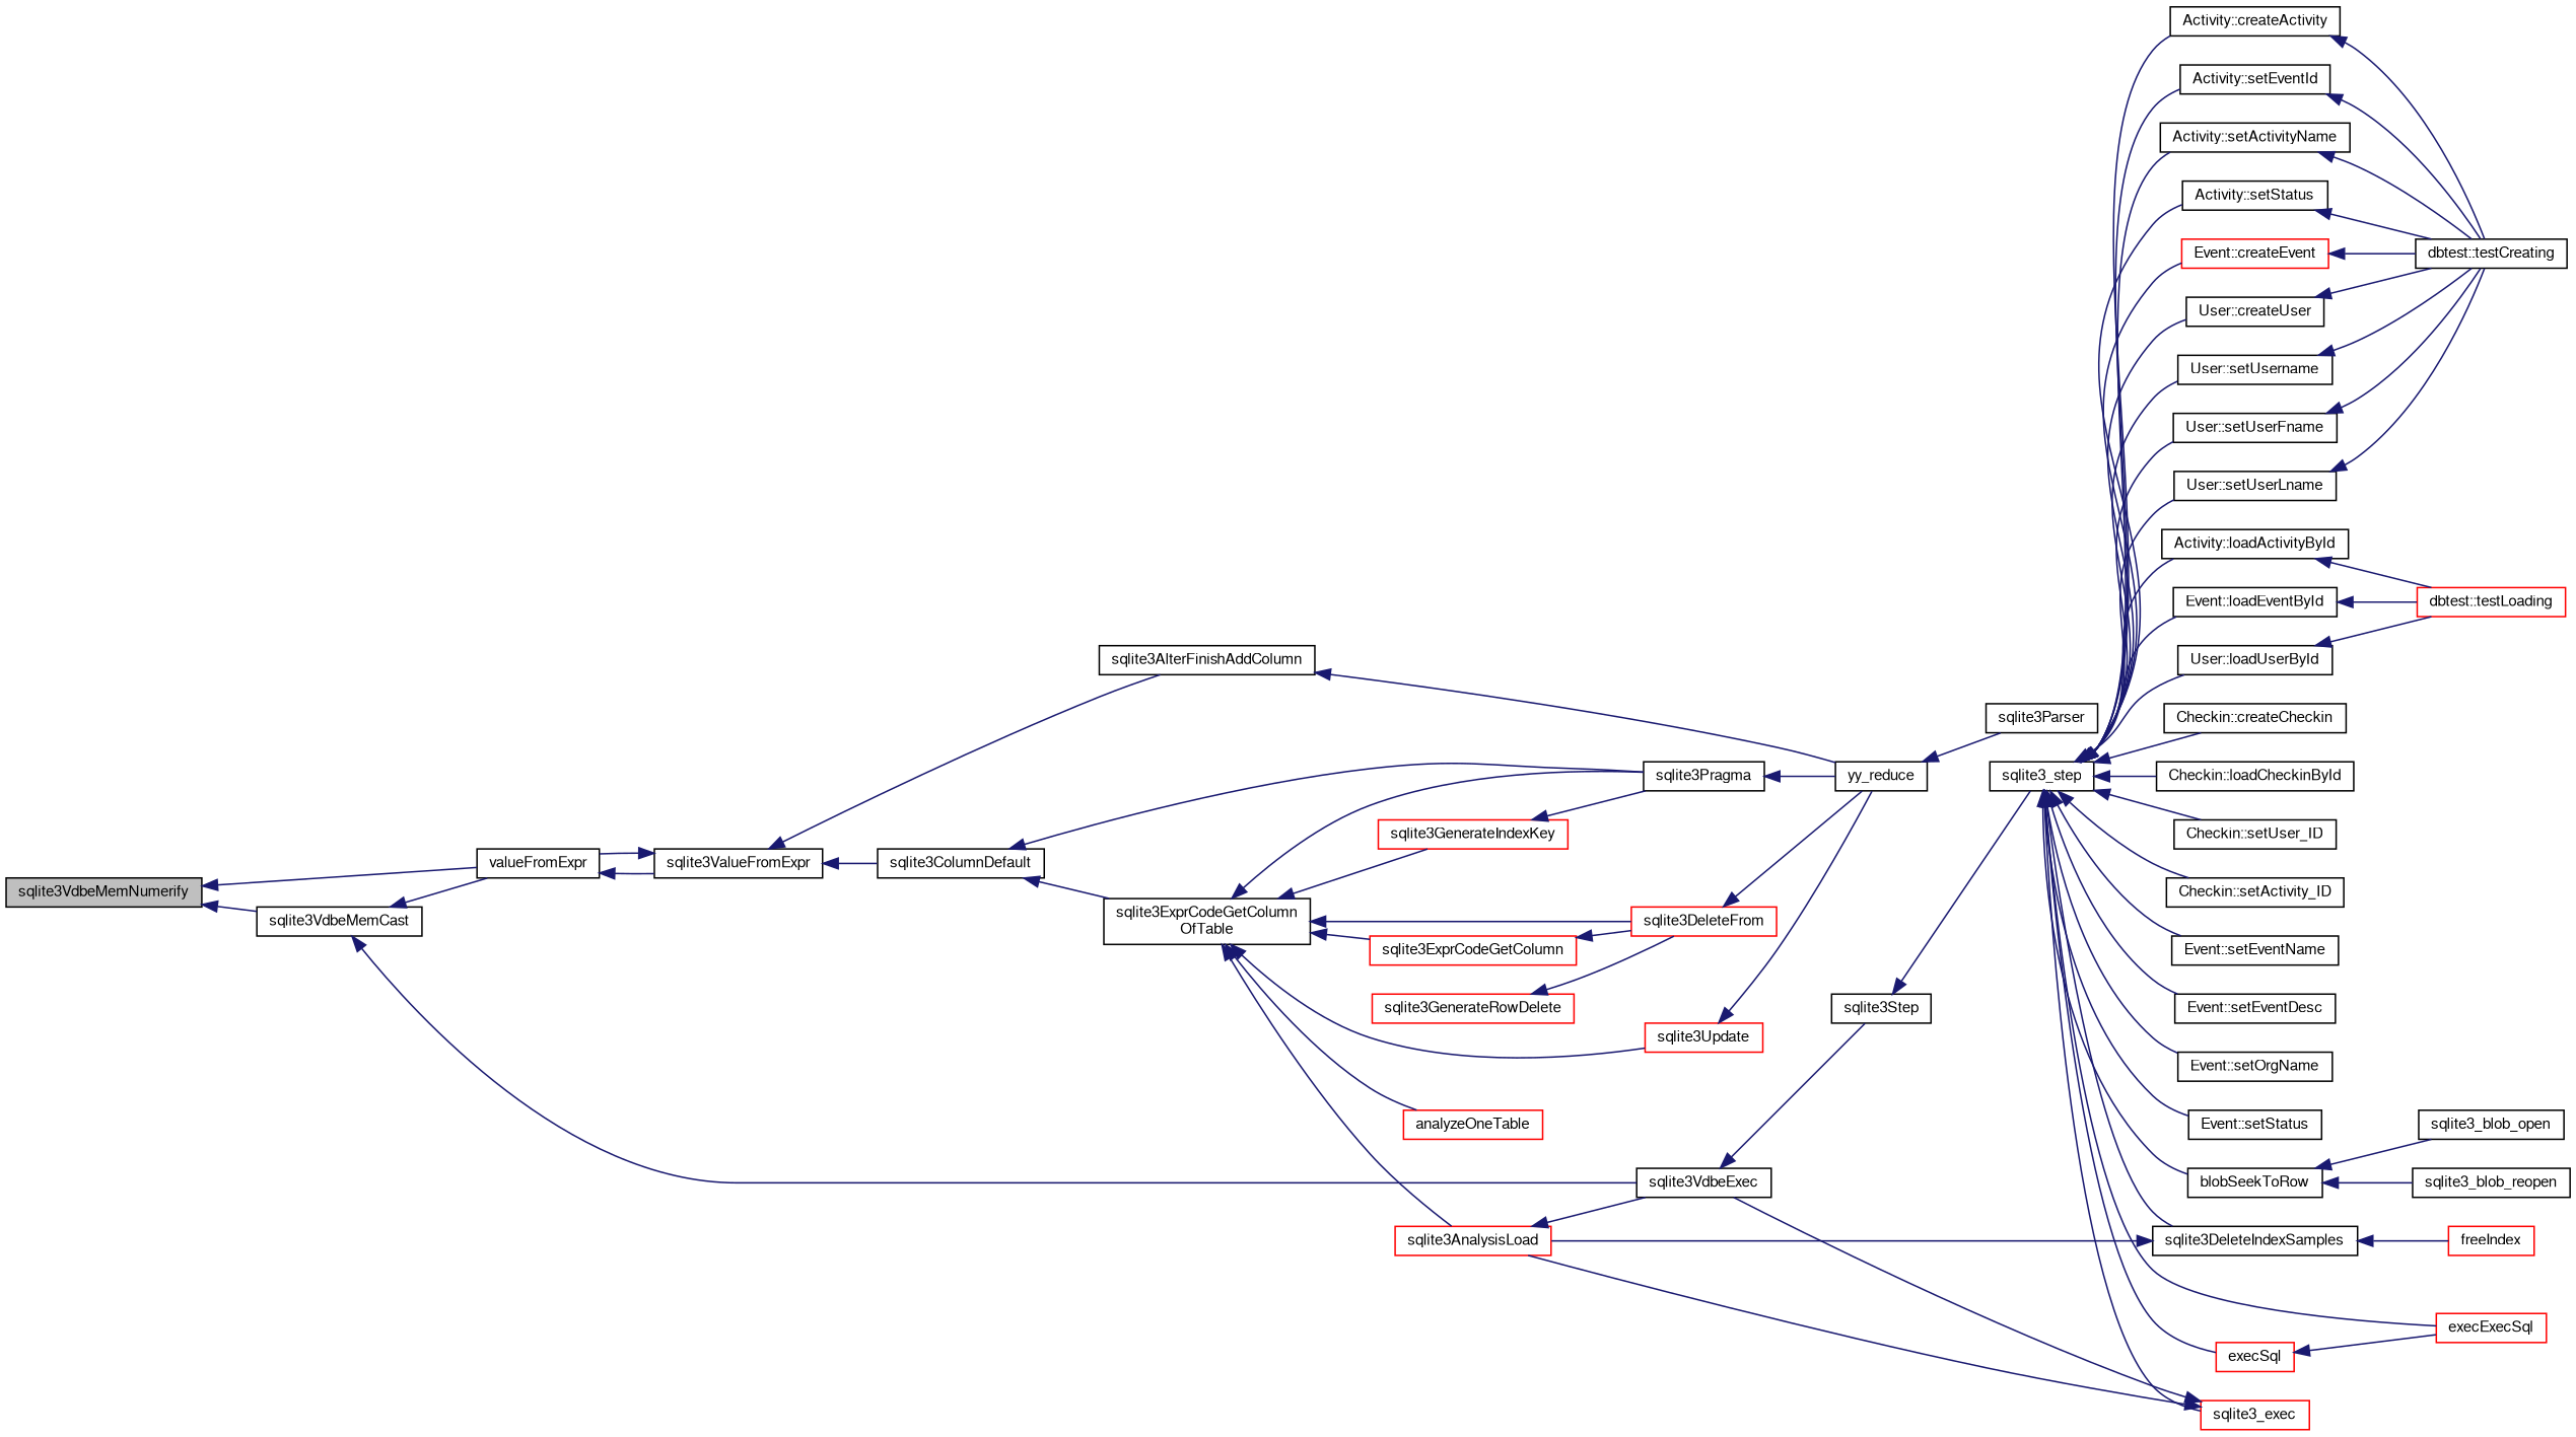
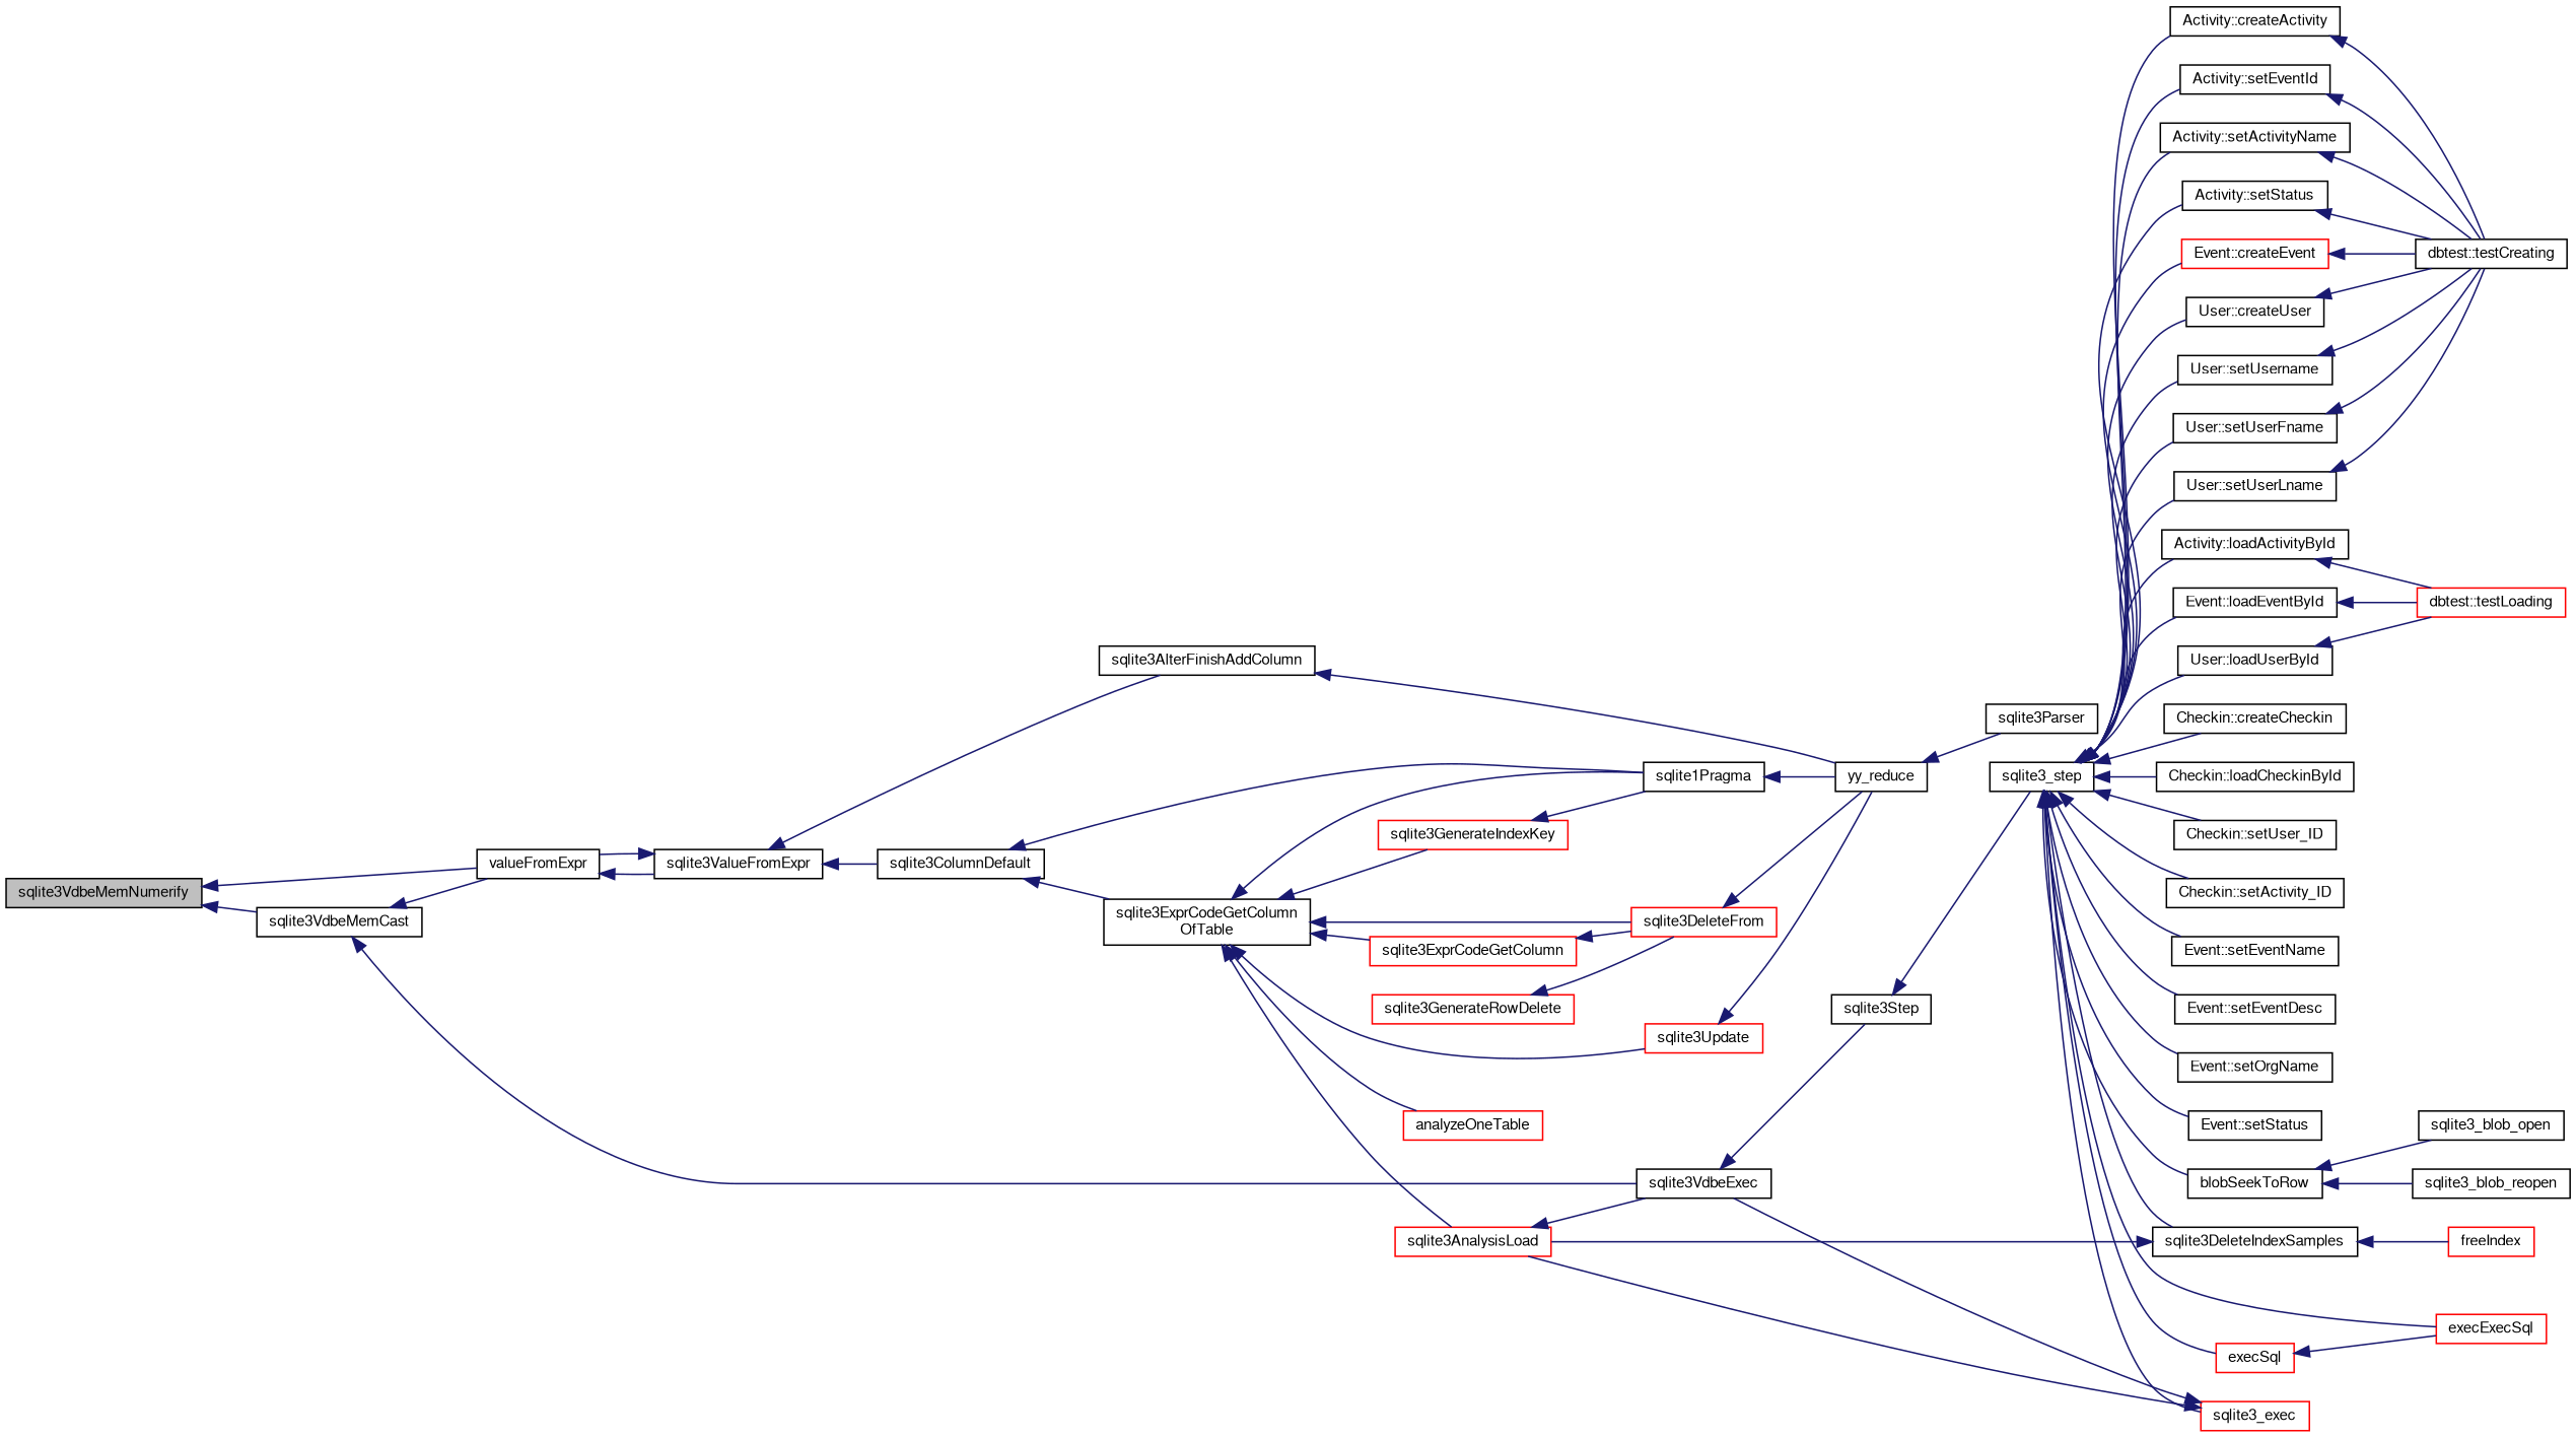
  digraph {
    rankdir=LR
    node [color=black fillcolor=white fontname=FreeSans fontsize=10 shape=record style=filled]
    edge [color=midnightblue dir=back fontname=FreeSans fontsize=10 labelfontname=FreeSans labelfontsize=10 style=solid]
    n1 [fillcolor=grey75 fontcolor=black height=0.2 label=sqlite3VdbeMemNumerify width=0.4]
    n2 [height=0.2 label=sqlite3VdbeMemCast width=0.4]
    n3 [height=0.2 label=valueFromExpr width=0.4]
    n4 [height=0.2 label=sqlite3VdbeExec width=0.4]
    n5 [height=0.2 label=sqlite3ValueFromExpr width=0.4]
    n6 [height=0.2 label=sqlite3Step width=0.4]
    n7 [height=0.2 label=sqlite3AlterFinishAddColumn width=0.4]
    n8 [height=0.2 label=sqlite3ColumnDefault width=0.4]
    n9 [height=0.2 label=yy_reduce width=0.4]
    n10 [height=0.2 label="sqlite3ExprCodeGetColumn\lOfTable" width=0.4]
-   n11 [height=0.2 label=sqlite3Pragma width=0.4]
+   n11 [height=0.2 label=sqlite1Pragma width=0.4]
    n12 [height=0.2 label=sqlite3Parser width=0.4]
    n13 [color=red height=0.2 label=sqlite3ExprCodeGetColumn width=0.4]
    n14 [color=red height=0.2 label=sqlite3DeleteFrom width=0.4]
    n15 [color=red height=0.2 label=analyzeOneTable width=0.4]
    n16 [color=red height=0.2 label=sqlite3GenerateIndexKey width=0.4]
    n17 [color=red height=0.2 label=sqlite3Update width=0.4]
    n18 [color=red height=0.2 label=sqlite3AnalysisLoad width=0.4]
    n19 [color=red height=0.2 label=sqlite3GenerateRowDelete width=0.4]
    n20 [height=0.2 label=sqlite3_step width=0.4]
    n21 [height=0.2 label="Activity::createActivity" width=0.4]
    n22 [height=0.2 label="Activity::loadActivityById" width=0.4]
    n23 [height=0.2 label="Activity::setEventId" width=0.4]
    n24 [height=0.2 label="Activity::setActivityName" width=0.4]
    n25 [height=0.2 label="Activity::setStatus" width=0.4]
    n26 [height=0.2 label="Checkin::createCheckin" width=0.4]
    n27 [height=0.2 label="Checkin::loadCheckinById" width=0.4]
    n28 [height=0.2 label="Checkin::setUser_ID" width=0.4]
    n29 [height=0.2 label="Checkin::setActivity_ID" width=0.4]
    n30 [color=red height=0.2 label="Event::createEvent" width=0.4]
    n31 [height=0.2 label="Event::loadEventById" width=0.4]
    n32 [height=0.2 label="Event::setEventName" width=0.4]
    n33 [height=0.2 label="Event::setEventDesc" width=0.4]
    n34 [height=0.2 label="Event::setOrgName" width=0.4]
    n35 [height=0.2 label="Event::setStatus" width=0.4]
    n36 [height=0.2 label=blobSeekToRow width=0.4]
    n37 [height=0.2 label=sqlite3DeleteIndexSamples width=0.4]
    n38 [color=red height=0.2 label=sqlite3_exec width=0.4]
    n39 [color=red height=0.2 label=execSql width=0.4]
    n40 [color=red height=0.2 label=execExecSql width=0.4]
    n41 [height=0.2 label="User::createUser" width=0.4]
    n42 [height=0.2 label="User::loadUserById" width=0.4]
    n43 [height=0.2 label="User::setUsername" width=0.4]
    n44 [height=0.2 label="User::setUserFname" width=0.4]
    n45 [height=0.2 label="User::setUserLname" width=0.4]
    n46 [height=0.2 label="dbtest::testCreating" width=0.4]
    n47 [color=red height=0.2 label="dbtest::testLoading" width=0.4]
    n48 [height=0.2 label=sqlite3_blob_open width=0.4]
    n49 [height=0.2 label=sqlite3_blob_reopen width=0.4]
    n50 [color=red height=0.2 label=freeIndex width=0.4]
    n1 -> n2
    n1 -> n3
    n2 -> n3
    n2 -> n4
    n3 -> n5
    n4 -> n6
    n5 -> n3
    n5 -> n7
    n5 -> n8
    n6 -> n20
    n7 -> n9
    n8 -> n10
    n8 -> n11
    n9 -> n12
    n10 -> n11
    n10 -> n13
    n10 -> n14
    n10 -> n15
    n10 -> n16
    n10 -> n17
    n10 -> n18
    n11 -> n9
    n13 -> n14
    n14 -> n9
    n16 -> n11
    n17 -> n9
    n18 -> n4
    n19 -> n14
    n20 -> n21
    n20 -> n22
    n20 -> n23
    n20 -> n24
    n20 -> n25
    n20 -> n26
    n20 -> n27
    n20 -> n28
    n20 -> n29
    n20 -> n30
    n20 -> n31
    n20 -> n32
    n20 -> n33
    n20 -> n34
    n20 -> n35
    n20 -> n36
    n20 -> n37
    n20 -> n38
    n20 -> n39
    n20 -> n40
    n20 -> n41
    n20 -> n42
    n20 -> n43
    n20 -> n44
    n20 -> n45
    n21 -> n46
    n22 -> n47
    n23 -> n46
    n24 -> n46
    n25 -> n46
    n30 -> n46
    n31 -> n47
    n36 -> n48
    n36 -> n49
    n37 -> n18
    n37 -> n50
    n38 -> n4
    n38 -> n18
    n39 -> n40
    n41 -> n46
    n42 -> n47
    n43 -> n46
    n44 -> n46
    n45 -> n46
  }
